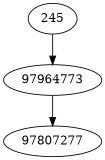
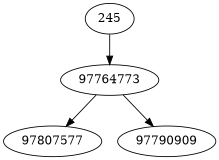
  strict digraph {
-   97764773 [label=97964773]
-   97807277
+   97764773
+   97807277 [label=97807577]
+   97790909
    n4 [label=245]
    97764773 -> 97807277
+   97764773 -> 97790909
    n4 -> 97764773
  }
